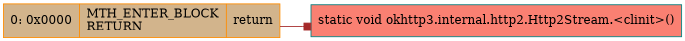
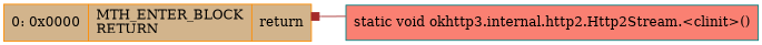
  digraph {
    rankdir=LR
    node [shape=record style=filled]
    n1 [label="{0\:\ 0x0000|MTH_ENTER_BLOCK\lRETURN\l|return\l}" fillcolor=tan color=darkorange]
    n2 [label="{static void okhttp3.internal.http2.Http2Stream.\<clinit\>() }" fillcolor=salmon color=teal]
-   n1 -> n2 [color=brown arrowhead=box]
+   n2 -> n1 [color=brown arrowhead=box]
  }
